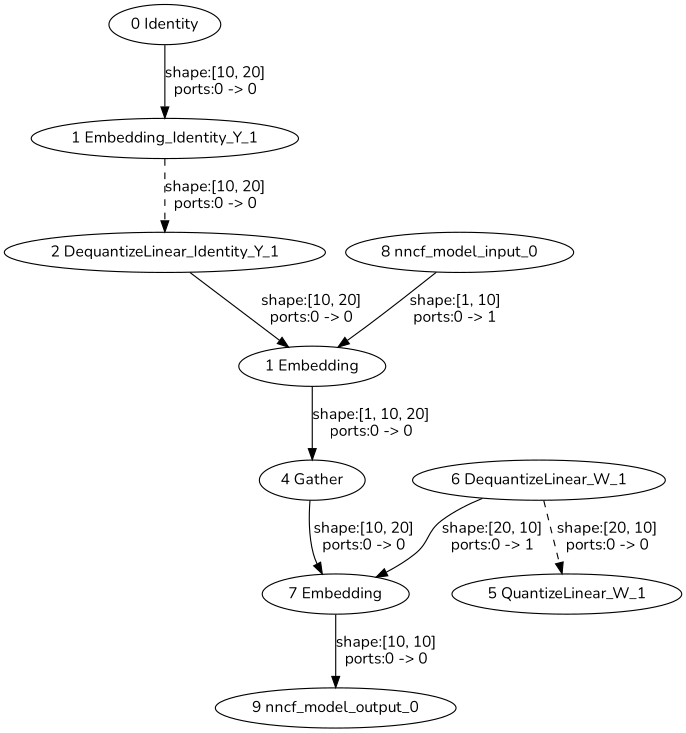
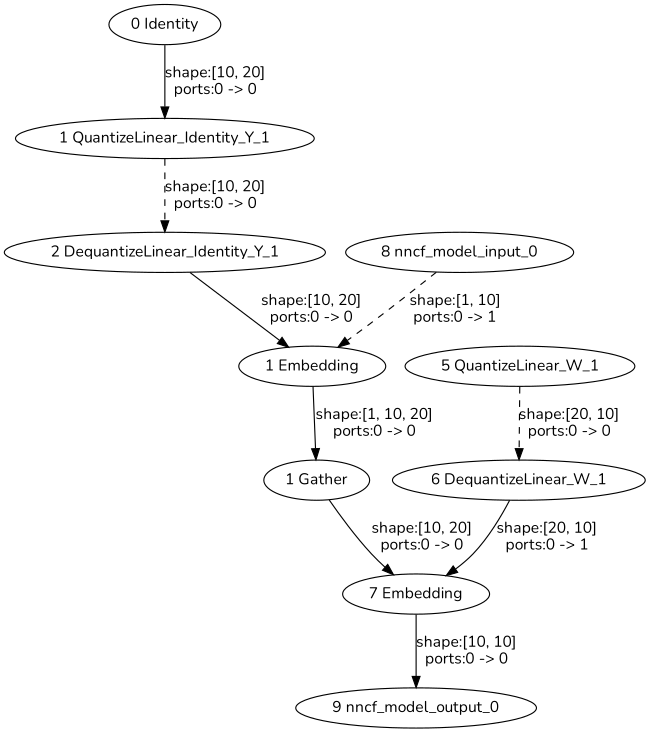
  strict digraph {
    fontname=Nunito
    node [fontname=Nunito type=QuantizeLinear]
    edge [fontname=Nunito style=solid]
    "0 Identity" [type=Identity]
-   "1 QuantizeLinear_Identity_Y_1" [label="1 Embedding_Identity_Y_1"]
+   "1 QuantizeLinear_Identity_Y_1"
    "2 DequantizeLinear_Identity_Y_1" [type=DequantizeLinear]
    n4 [label="1 Embedding" type=Gather]
-   "4 Gather" [type=Gather]
+   "4 Gather" [type=Gather label="1 Gather"]
    n6 [label="7 Embedding" type=MatMul]
    "9 nncf_model_output_0" [type=nncf_model_output]
    "6 DequantizeLinear_W_1" [type=DequantizeLinear]
    "5 QuantizeLinear_W_1"
    "8 nncf_model_input_0" [type=nncf_model_input]
    "0 Identity" -> "1 QuantizeLinear_Identity_Y_1" [label="shape:[10, 20]\nports:0 -> 0"]
    "1 QuantizeLinear_Identity_Y_1" -> "2 DequantizeLinear_Identity_Y_1" [label="shape:[10, 20]\nports:0 -> 0" style=dashed]
    "2 DequantizeLinear_Identity_Y_1" -> n4 [label="shape:[10, 20]\nports:0 -> 0"]
    n4 -> "4 Gather" [label="shape:[1, 10, 20]\nports:0 -> 0"]
    "4 Gather" -> n6 [label="shape:[10, 20]\nports:0 -> 0"]
    n6 -> "9 nncf_model_output_0" [label="shape:[10, 10]\nports:0 -> 0"]
    "6 DequantizeLinear_W_1" -> n6 [label="shape:[20, 10]\nports:0 -> 1"]
-   "6 DequantizeLinear_W_1" -> "5 QuantizeLinear_W_1" [label="shape:[20, 10]\nports:0 -> 0" style=dashed]
-   "8 nncf_model_input_0" -> n4 [label="shape:[1, 10]\nports:0 -> 1"]
+   "5 QuantizeLinear_W_1" -> "6 DequantizeLinear_W_1" [label="shape:[20, 10]\nports:0 -> 0" style=dashed]
+   "8 nncf_model_input_0" -> n4 [label="shape:[1, 10]\nports:0 -> 1" style=dashed]
  }
